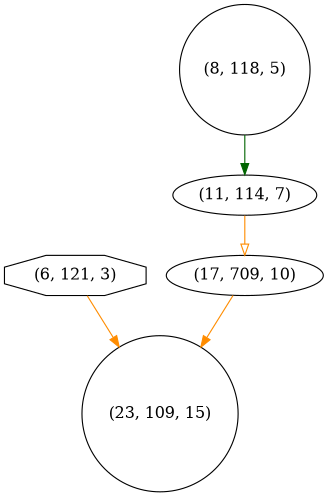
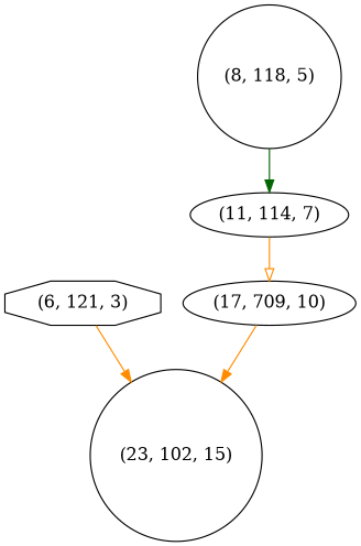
  digraph {
    node [shape=circle]
    edge [arrowhead=normal color=darkorange]
    "(6, 121, 3)" [shape=octagon]
-   "(23, 102, 15)" [label="(23, 109, 15)"]
+   "(23, 102, 15)"
    "(11, 114, 7)" [shape=ellipse]
    "(8, 118, 5)"
    n5 [label="(17, 709, 10)" shape=ellipse]
    "(6, 121, 3)" -> "(23, 102, 15)"
    "(11, 114, 7)" -> n5 [arrowhead=onormal]
    "(8, 118, 5)" -> "(11, 114, 7)" [color=darkgreen]
    n5 -> "(23, 102, 15)"
  }
